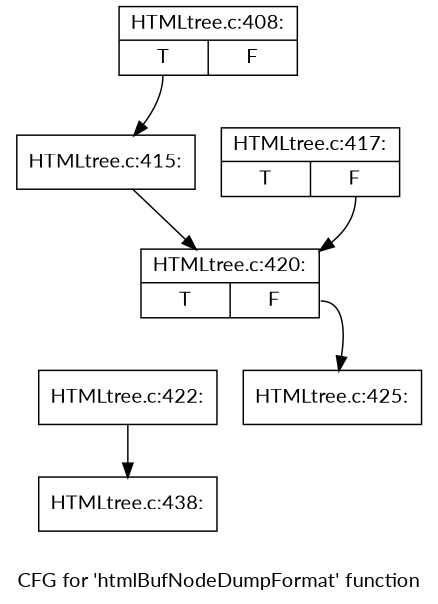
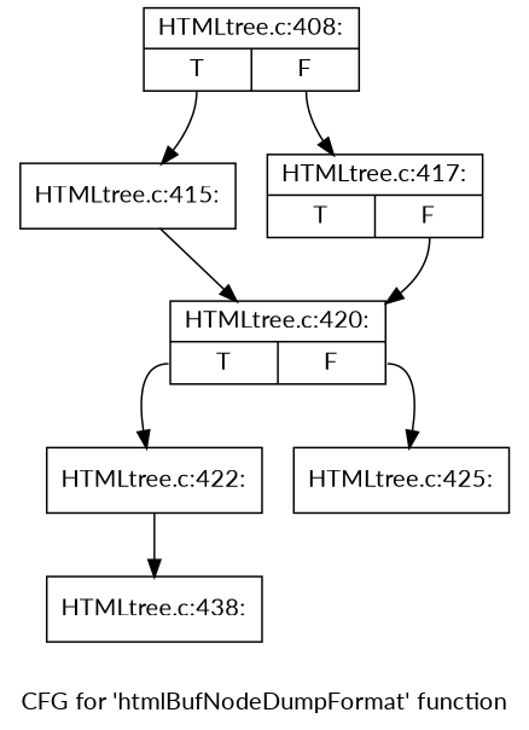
  digraph {
    fontname=Lato
    label="CFG for 'htmlBufNodeDumpFormat' function"
    node [fontname=Lato shape=record]
    edge [fontname=Lato tailport=s1]
    n1 [label="{HTMLtree.c:408:|{<s0>T|<s1>F}}"]
    n2 [label="{HTMLtree.c:415:}"]
    n3 [label="{HTMLtree.c:417:|{<s0>T|<s1>F}}"]
    n4 [label="{HTMLtree.c:420:|{<s0>T|<s1>F}}"]
    n5 [label="{HTMLtree.c:438:}"]
    n6 [label="{HTMLtree.c:422:}"]
    n7 [label="{HTMLtree.c:425:}"]
    n1 -> n2 [tailport=s0]
+   n1 -> n3
    n2 -> n4 [tailport=""]
    n3 -> n4
+   n4 -> n6 [tailport=s0]
    n4 -> n7
    n6 -> n5 [tailport=""]
  }
